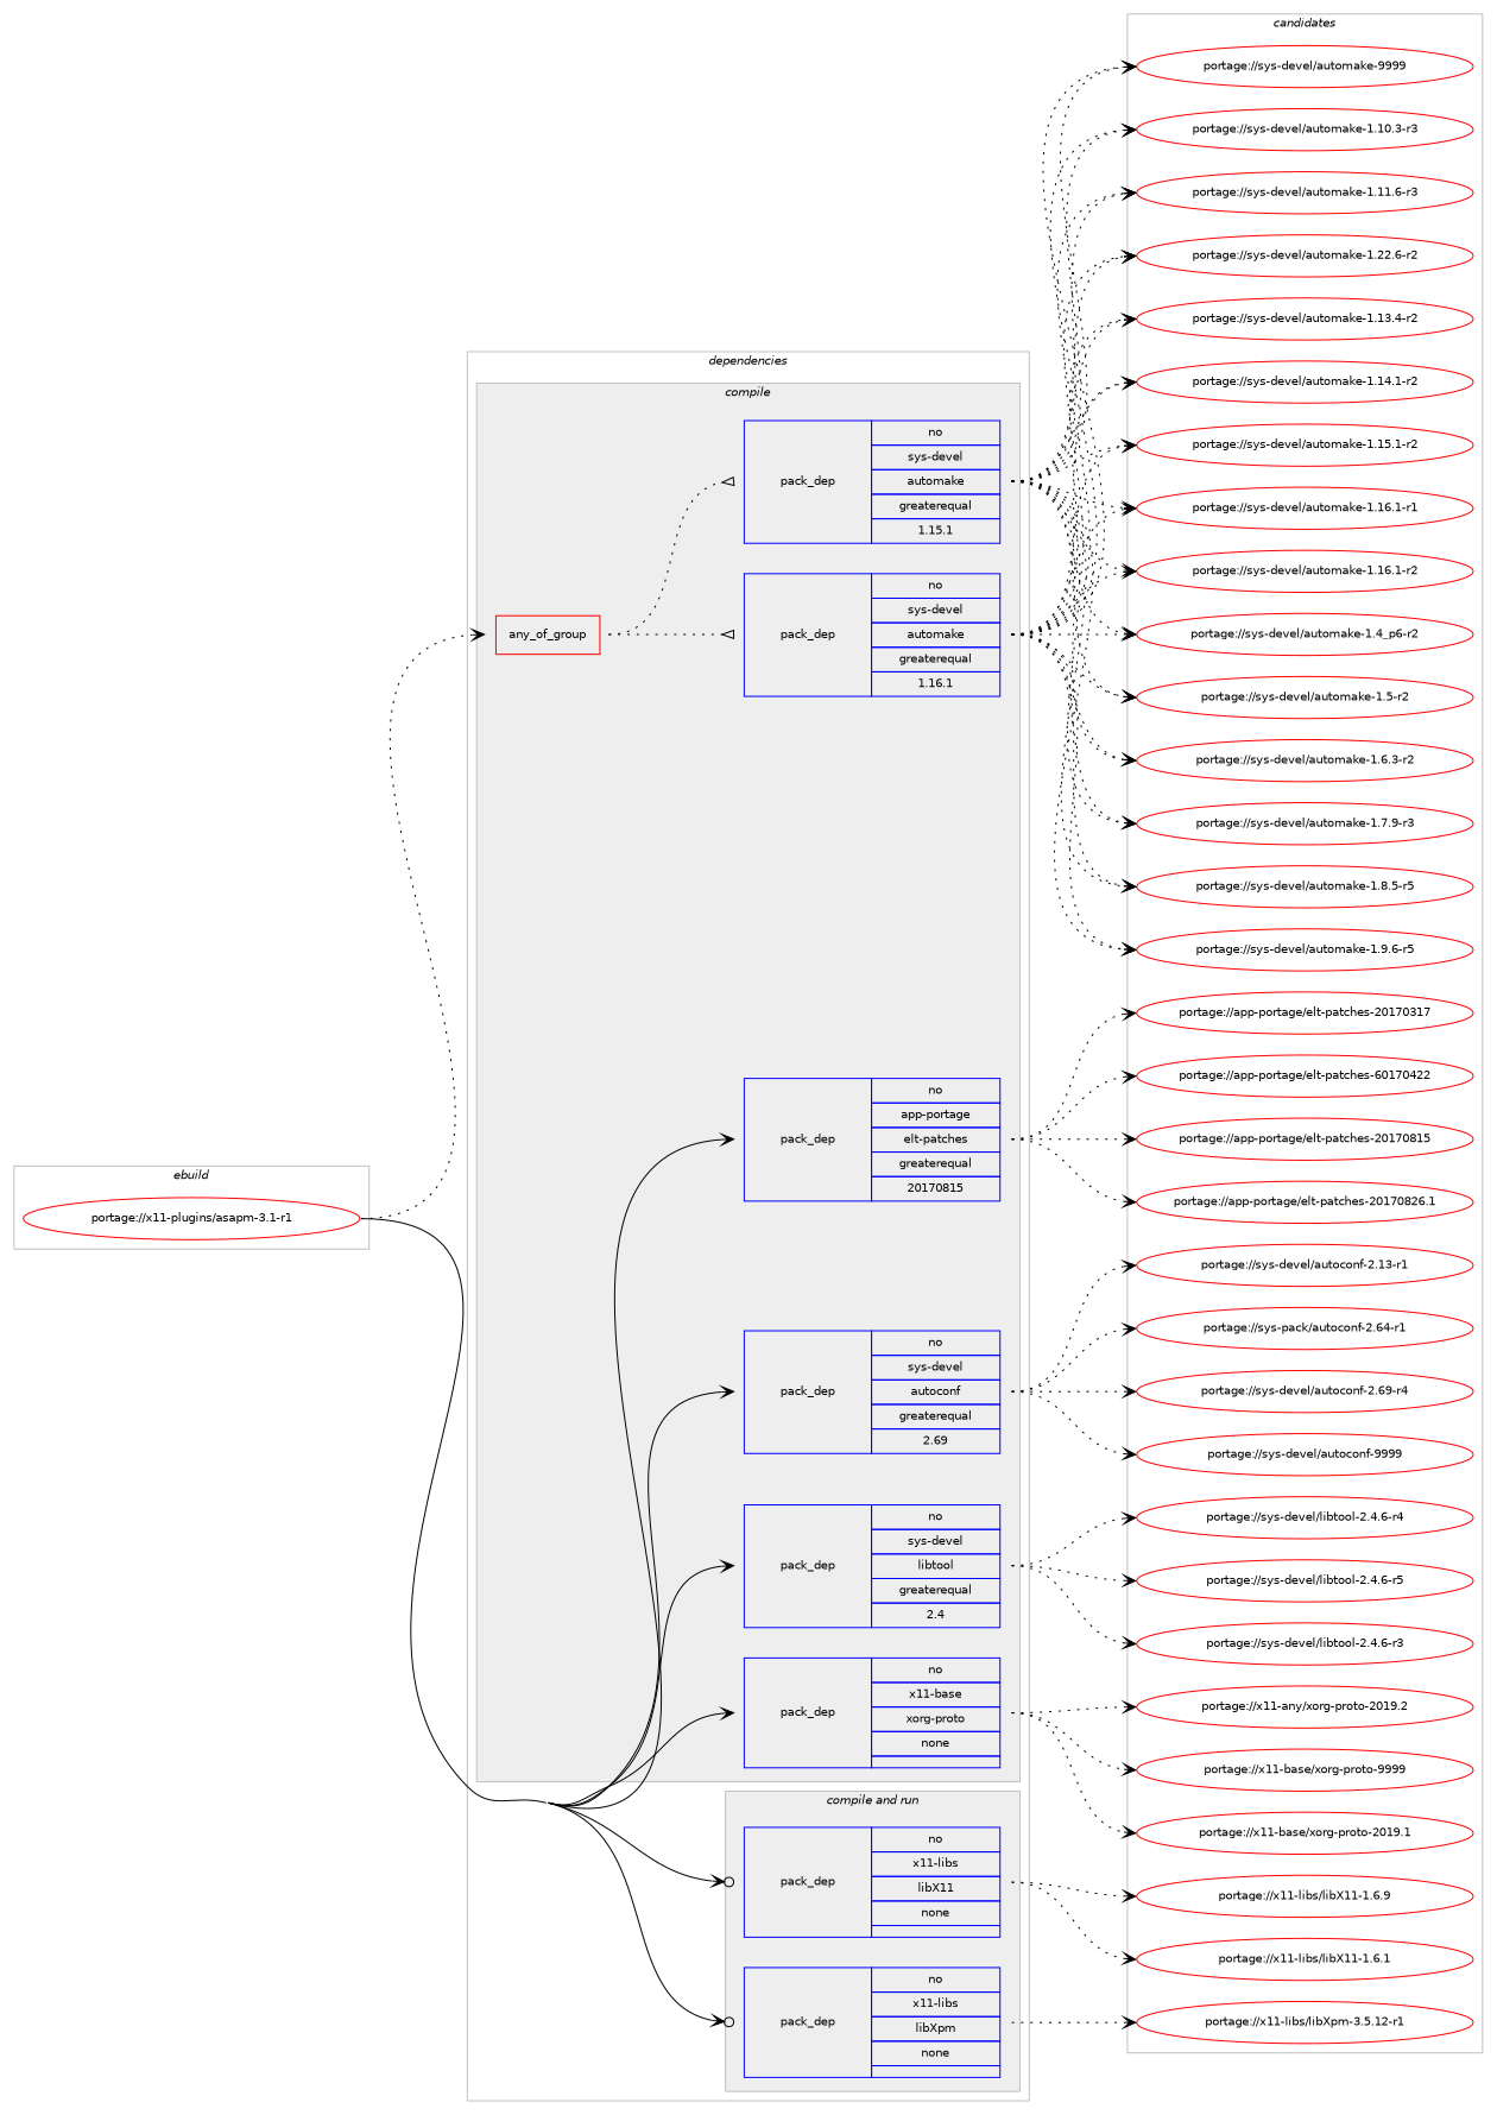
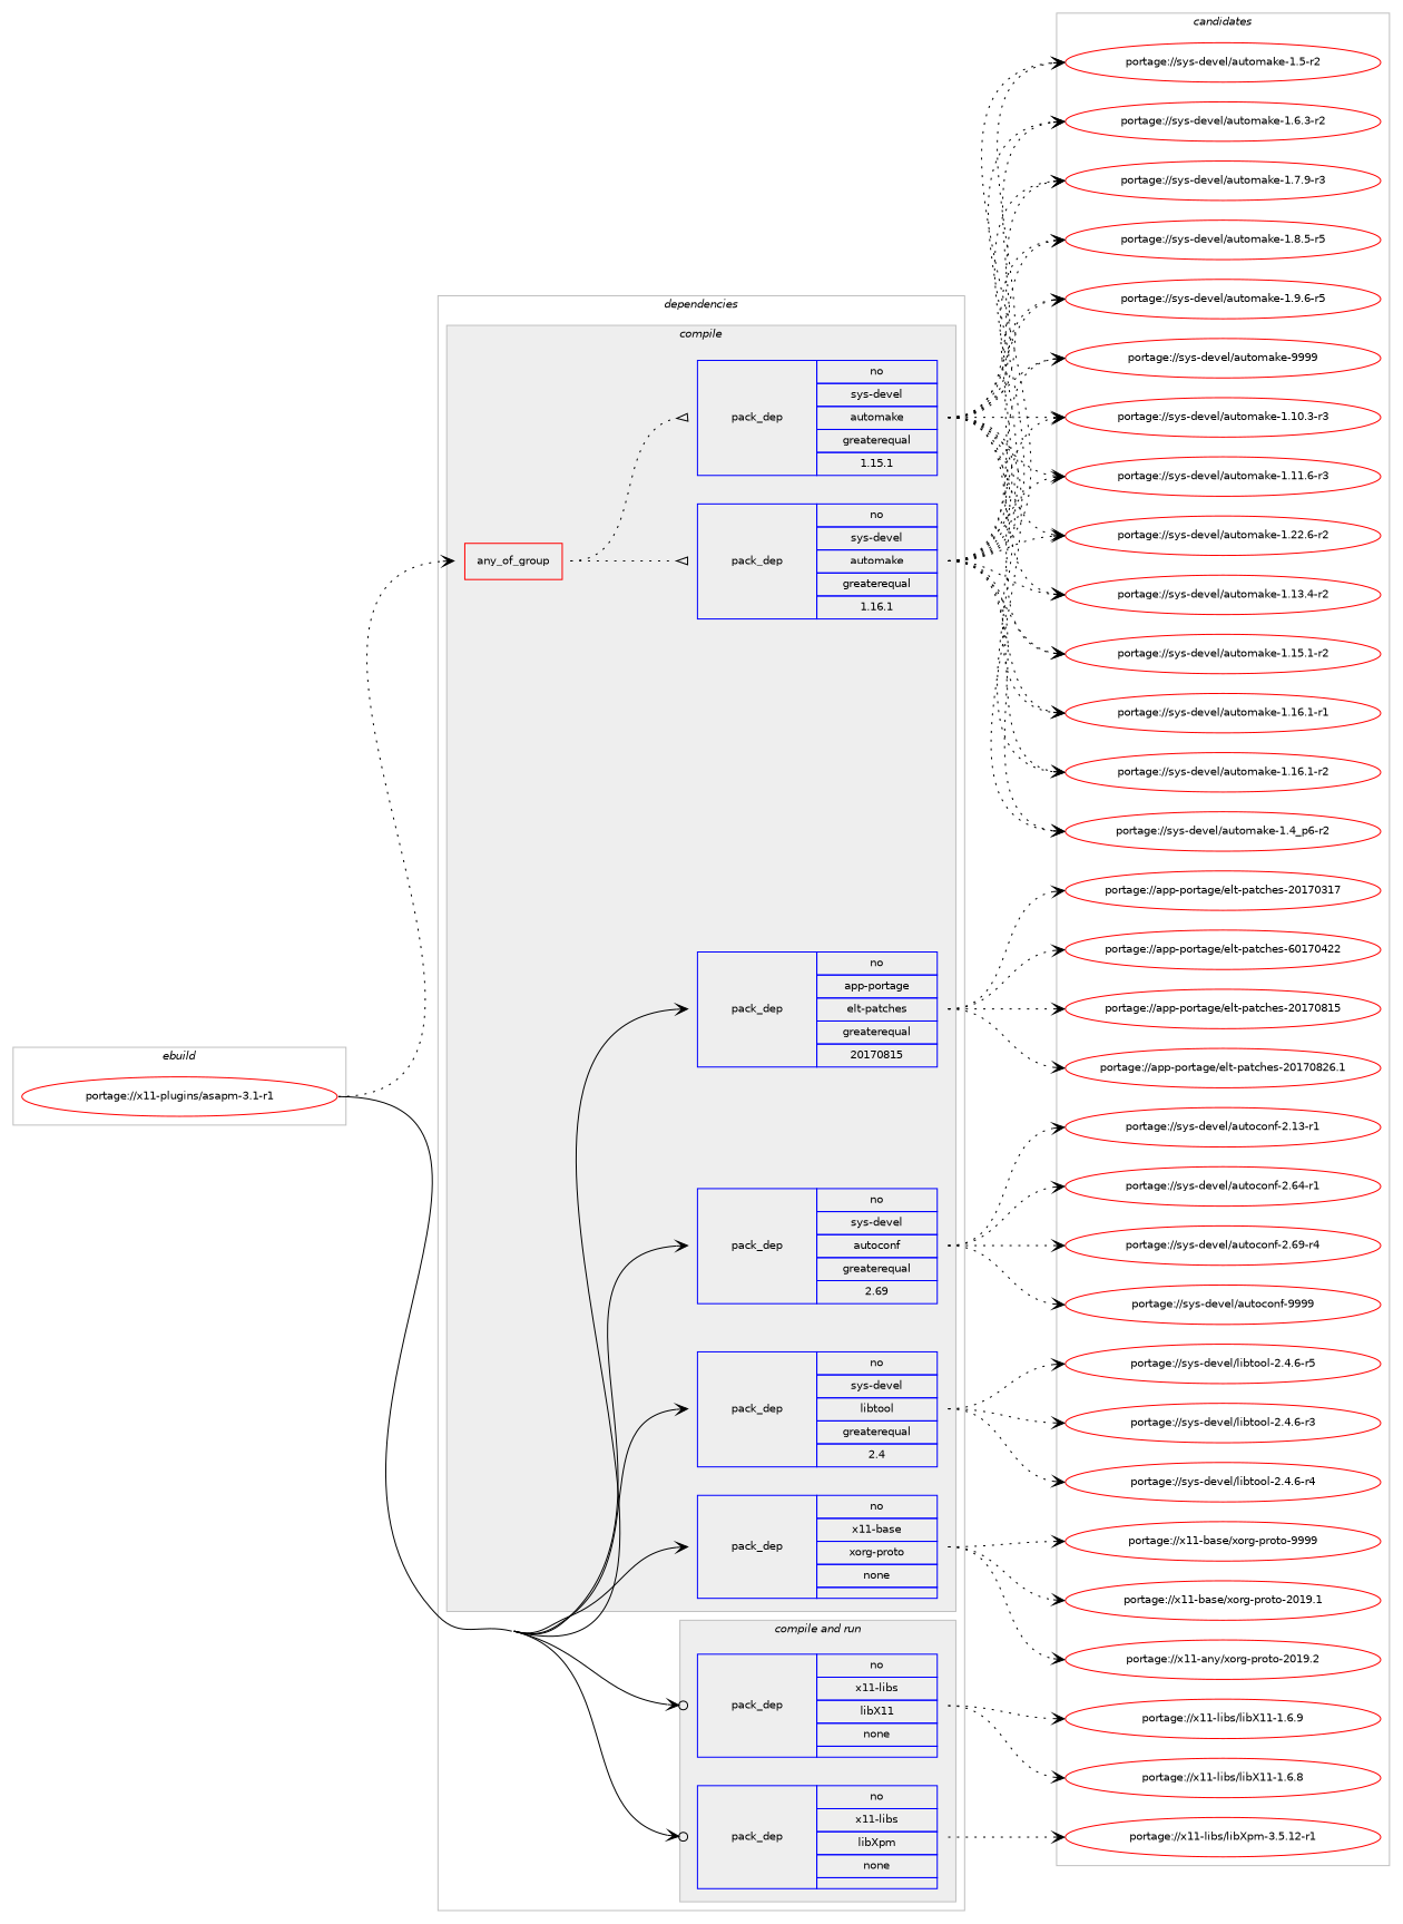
  digraph {
    compound=true
    concentrate=true
    fontname=Helvetica
    fontsize=10
    newrank=true
    rankdir=LR
    ranksep=1.5
    node [color=red fontname=Helvetica fontsize=10]
    edge [arrowhead=vee headport=w style=dotted tailport=e weight=100]
    n1 [label="portage://x11-plugins/asapm-3.1-r1" width=4]
    n2 [color=blue label=<<TABLE BORDER="0" CELLBORDER="1" CELLSPACING="0" CELLPADDING="4" WIDTH="220"><TR><TD ROWSPAN="6" CELLPADDING="30">pack_dep</TD></TR><TR><TD WIDTH="110">no</TD></TR><TR><TD>sys-devel</TD></TR><TR><TD>automake</TD></TR><TR><TD>greaterequal</TD></TR><TR><TD>1.16.1</TD></TR></TABLE>> shape=none]
    n3 [color=blue label=<<TABLE BORDER="0" CELLBORDER="1" CELLSPACING="0" CELLPADDING="4" WIDTH="220"><TR><TD ROWSPAN="6" CELLPADDING="30">pack_dep</TD></TR><TR><TD WIDTH="110">no</TD></TR><TR><TD>sys-devel</TD></TR><TR><TD>automake</TD></TR><TR><TD>greaterequal</TD></TR><TR><TD>1.15.1</TD></TR></TABLE>> shape=none]
    n4 [label=<<TABLE BORDER="0" CELLBORDER="1" CELLSPACING="0" CELLPADDING="4"><TR><TD CELLPADDING="10">any_of_group</TD></TR></TABLE>> shape=none]
    n5 [color=blue label=<<TABLE BORDER="0" CELLBORDER="1" CELLSPACING="0" CELLPADDING="4" WIDTH="220"><TR><TD ROWSPAN="6" CELLPADDING="30">pack_dep</TD></TR><TR><TD WIDTH="110">no</TD></TR><TR><TD>app-portage</TD></TR><TR><TD>elt-patches</TD></TR><TR><TD>greaterequal</TD></TR><TR><TD>20170815</TD></TR></TABLE>> shape=none]
    n6 [color=blue label=<<TABLE BORDER="0" CELLBORDER="1" CELLSPACING="0" CELLPADDING="4" WIDTH="220"><TR><TD ROWSPAN="6" CELLPADDING="30">pack_dep</TD></TR><TR><TD WIDTH="110">no</TD></TR><TR><TD>sys-devel</TD></TR><TR><TD>autoconf</TD></TR><TR><TD>greaterequal</TD></TR><TR><TD>2.69</TD></TR></TABLE>> shape=none]
    n7 [color=blue label=<<TABLE BORDER="0" CELLBORDER="1" CELLSPACING="0" CELLPADDING="4" WIDTH="220"><TR><TD ROWSPAN="6" CELLPADDING="30">pack_dep</TD></TR><TR><TD WIDTH="110">no</TD></TR><TR><TD>sys-devel</TD></TR><TR><TD>libtool</TD></TR><TR><TD>greaterequal</TD></TR><TR><TD>2.4</TD></TR></TABLE>> shape=none]
    n8 [color=blue label=<<TABLE BORDER="0" CELLBORDER="1" CELLSPACING="0" CELLPADDING="4" WIDTH="220"><TR><TD ROWSPAN="6" CELLPADDING="30">pack_dep</TD></TR><TR><TD WIDTH="110">no</TD></TR><TR><TD>x11-base</TD></TR><TR><TD>xorg-proto</TD></TR><TR><TD>none</TD></TR><TR><TD></TD></TR></TABLE>> shape=none]
    n9 [color=blue label=<<TABLE BORDER="0" CELLBORDER="1" CELLSPACING="0" CELLPADDING="4" WIDTH="220"><TR><TD ROWSPAN="6" CELLPADDING="30">pack_dep</TD></TR><TR><TD WIDTH="110">no</TD></TR><TR><TD>x11-libs</TD></TR><TR><TD>libX11</TD></TR><TR><TD>none</TD></TR><TR><TD></TD></TR></TABLE>> shape=none]
    n10 [color=blue label=<<TABLE BORDER="0" CELLBORDER="1" CELLSPACING="0" CELLPADDING="4" WIDTH="220"><TR><TD ROWSPAN="6" CELLPADDING="30">pack_dep</TD></TR><TR><TD WIDTH="110">no</TD></TR><TR><TD>x11-libs</TD></TR><TR><TD>libXpm</TD></TR><TR><TD>none</TD></TR><TR><TD></TD></TR></TABLE>> shape=none]
    n11 [label="portage://sys-devel/automake-1.10.3-r3" width=4]
    n12 [label="portage://sys-devel/automake-1.11.6-r3" width=4]
    n13 [label="portage://sys-devel/automake-1.22.6-r2" width=4]
    n14 [label="portage://sys-devel/automake-1.13.4-r2" width=4]
-   n15 [label="portage://sys-devel/automake-1.14.1-r2" width=4]
    n16 [label="portage://sys-devel/automake-1.15.1-r2" width=4]
    n17 [label="portage://sys-devel/automake-1.16.1-r1" width=4]
    n18 [label="portage://sys-devel/automake-1.16.1-r2" width=4]
    n19 [label="portage://sys-devel/automake-1.4_p6-r2" width=4]
    n20 [label="portage://sys-devel/automake-1.5-r2" width=4]
    n21 [label="portage://sys-devel/automake-1.6.3-r2" width=4]
    n22 [label="portage://sys-devel/automake-1.7.9-r3" width=4]
    n23 [label="portage://sys-devel/automake-1.8.5-r5" width=4]
    n24 [label="portage://sys-devel/automake-1.9.6-r5" width=4]
    n25 [label="portage://sys-devel/automake-9999" width=4]
    n26 [label="portage://app-portage/elt-patches-20170317" width=4]
    n27 [label="portage://app-portage/elt-patches-60170422" width=4]
    n28 [label="portage://app-portage/elt-patches-20170815" width=4]
    n29 [label="portage://app-portage/elt-patches-20170826.1" width=4]
    n30 [label="portage://sys-devel/autoconf-2.13-r1" width=4]
-   n31 [label="portage://sys-pack/autoconf-2.64-r1" width=4]
+   n31 [label="portage://sys-devel/autoconf-2.64-r1" width=4]
    n32 [label="portage://sys-devel/autoconf-2.69-r4" width=4]
    n33 [label="portage://sys-devel/autoconf-9999" width=4]
    n34 [label="portage://sys-devel/libtool-2.4.6-r3" width=4]
    n35 [label="portage://sys-devel/libtool-2.4.6-r4" width=4]
    n36 [label="portage://sys-devel/libtool-2.4.6-r5" width=4]
    n37 [label="portage://x11-base/xorg-proto-2019.1" width=4]
    n38 [label="portage://x11-any/xorg-proto-2019.2" width=4]
    n39 [label="portage://x11-base/xorg-proto-9999" width=4]
-   n40 [label="portage://x11-libs/libX11-1.6.1" width=4]
+   n40 [label="portage://x11-libs/libX11-1.6.8" width=4]
    n41 [label="portage://x11-libs/libX11-1.6.9" width=4]
    n42 [label="portage://x11-libs/libXpm-3.5.12-r1" width=4]
    subgraph cluster_1 {
      color=gray
      label=<<i>ebuild</i>>
      rank=same
      n1
    }
    subgraph cluster_2 {
      color=gray
      label=<<i>dependencies</i>>
      subgraph cluster_3 {
        color=gray
        fillcolor="#eeeeee"
        label=<<i>compile</i>>
        style=filled
        subgraph sub_4 {
          color=gray
          fillcolor="#eeeeee"
          label=<<i>compile</i>>
          style=filled
          n4
          subgraph sub_5 {
            color=gray
            fillcolor="#eeeeee"
            label=<<i>compile</i>>
            style=filled
            n2
          }
          subgraph sub_6 {
            color=gray
            fillcolor="#eeeeee"
            label=<<i>compile</i>>
            style=filled
            n3
          }
        }
        subgraph sub_7 {
          color=gray
          fillcolor="#eeeeee"
          label=<<i>compile</i>>
          style=filled
          n5
        }
        subgraph sub_8 {
          color=gray
          fillcolor="#eeeeee"
          label=<<i>compile</i>>
          style=filled
          n6
        }
        subgraph sub_9 {
          color=gray
          fillcolor="#eeeeee"
          label=<<i>compile</i>>
          style=filled
          n7
        }
        subgraph sub_10 {
          color=gray
          fillcolor="#eeeeee"
          label=<<i>compile</i>>
          style=filled
          n8
        }
      }
      subgraph cluster_11 {
        color=gray
        fillcolor="#eeeeee"
        label=<<i>compile and run</i>>
        style=filled
        subgraph sub_12 {
          color=gray
          fillcolor="#eeeeee"
          label=<<i>compile and run</i>>
          style=filled
          n9
        }
        subgraph sub_13 {
          color=gray
          fillcolor="#eeeeee"
          label=<<i>compile and run</i>>
          style=filled
          n10
        }
      }
      subgraph cluster_14 {
        color=gray
        fillcolor="#eeeeee"
        label=<<i>run</i>>
        style=filled
      }
    }
    subgraph cluster_15 {
      color=gray
      label=<<i>candidates</i>>
      rank=same
      subgraph sub_16 {
        color=black
        label=<<i>candidates</i>>
        nodesep=1
        rank=same
        n11
        n12
        n13
        n14
-       n15
        n16
        n17
        n18
        n19
        n20
        n21
        n22
        n23
        n24
        n25
      }
      subgraph sub_17 {
        color=black
        label=<<i>candidates</i>>
        nodesep=1
        rank=same
        n11
        n12
        n13
        n14
-       n15
        n16
        n17
        n18
        n19
        n20
        n21
        n22
        n23
        n24
        n25
      }
      subgraph sub_18 {
        color=black
        label=<<i>candidates</i>>
        nodesep=1
        rank=same
        n26
        n27
        n28
        n29
      }
      subgraph sub_19 {
        color=black
        label=<<i>candidates</i>>
        nodesep=1
        rank=same
        n30
        n31
        n32
        n33
      }
      subgraph sub_20 {
        color=black
        label=<<i>candidates</i>>
        nodesep=1
        rank=same
        n34
        n35
        n36
      }
      subgraph sub_21 {
        color=black
        label=<<i>candidates</i>>
        nodesep=1
        rank=same
        n37
        n38
        n39
      }
      subgraph sub_22 {
        color=black
        label=<<i>candidates</i>>
        nodesep=1
        rank=same
        n40
        n41
      }
      subgraph sub_23 {
        color=black
        label=<<i>candidates</i>>
        nodesep=1
        rank=same
        n42
      }
    }
    n1 -> n4 [weight=20]
    n1 -> n5 [style=solid weight=20]
    n1 -> n6 [style=solid weight=20]
    n1 -> n7 [style=solid weight=20]
    n1 -> n8 [style=solid weight=20]
    n1 -> n9 [arrowhead=odotvee style=solid weight=20]
    n1 -> n10 [arrowhead=odotvee style=solid weight=20]
    n2 -> n11
    n2 -> n12
    n2 -> n13
    n2 -> n14
-   n2 -> n15
    n2 -> n16
    n2 -> n17
    n2 -> n18
    n2 -> n19
    n2 -> n20
    n2 -> n21
    n2 -> n22
    n2 -> n23
    n2 -> n24
    n2 -> n25
    n3 -> n11
    n3 -> n12
    n3 -> n13
    n3 -> n14
-   n3 -> n15
    n3 -> n16
    n3 -> n17
    n3 -> n18
    n3 -> n19
    n3 -> n20
    n3 -> n21
    n3 -> n22
    n3 -> n23
    n3 -> n24
    n3 -> n25
    n4 -> n2 [arrowhead=oinv weight=20]
    n4 -> n3 [arrowhead=oinv weight=20]
    n5 -> n26
    n5 -> n27
    n5 -> n28
    n5 -> n29
    n6 -> n30
    n6 -> n31
    n6 -> n32
    n6 -> n33
    n7 -> n34
    n7 -> n35
    n7 -> n36
    n8 -> n37
    n8 -> n38
    n8 -> n39
    n9 -> n40
    n9 -> n41
    n10 -> n42
  }
